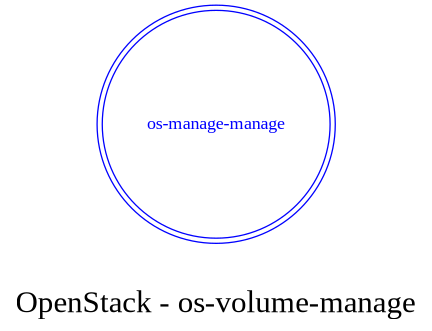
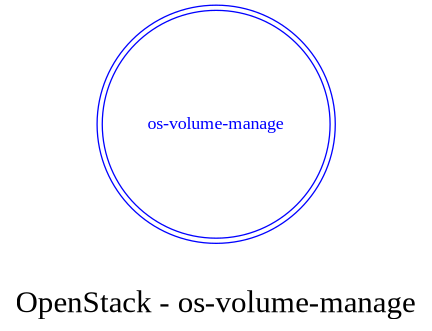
  digraph {
    fontsize=24
    label="OpenStack - os-volume-manage"
    splines=true
    rankdir=LR
    fontname="Liberation Serif"
-   "os-volume-manage" [color=blue fontcolor=blue shape=doublecircle fontname="Liberation Serif" label="os-manage-manage"]
+   "os-volume-manage" [color=blue fontcolor=blue shape=doublecircle fontname="Liberation Serif"]
  }
